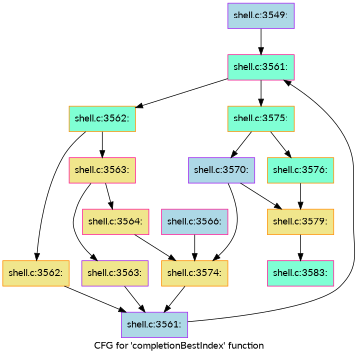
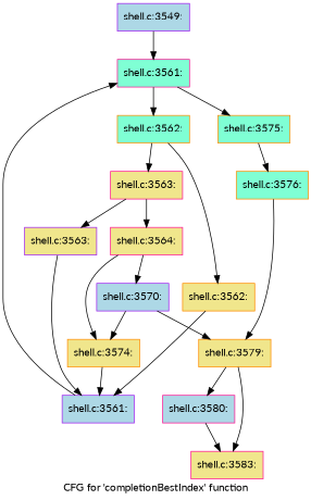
  digraph {
    fontname=Lato
    label="CFG for 'completionBestIndex' function"
    node [color=deeppink fillcolor=khaki fontname=Lato shape=record style=filled]
    edge [fontname=Lato]
    n1 [color=purple fillcolor=lightblue label="{shell.c:3549:}"]
    n2 [fillcolor=aquamarine label="{shell.c:3561:}"]
    n3 [color=darkorange fillcolor=aquamarine label="{shell.c:3562:}"]
    n4 [color=darkorange fillcolor=aquamarine label="{shell.c:3575:}"]
    n5 [color=darkorange label="{shell.c:3562:}"]
    n6 [label="{shell.c:3563:}"]
    n7 [color=darkorange fillcolor=aquamarine label="{shell.c:3576:}"]
    n8 [color=purple fillcolor=lightblue label="{shell.c:3561:}"]
    n9 [color=purple label="{shell.c:3563:}"]
    n10 [label="{shell.c:3564:}"]
    n11 [color=darkorange label="{shell.c:3579:}"]
-   n13 [fillcolor=aquamarine label="{shell.c:3583:}"]
+   n12 [fillcolor=lightblue label="{shell.c:3580:}"]
+   n13 [label="{shell.c:3583:}"]
    n14 [color=darkorange label="{shell.c:3574:}"]
    n15 [color=purple fillcolor=lightblue label="{shell.c:3570:}"]
-   n16 [fillcolor=lightblue label="{shell.c:3566:}"]
    n1 -> n2
    n2 -> n3
    n2 -> n4
    n3 -> n5
    n3 -> n6
    n4 -> n7
    n5 -> n8
    n6 -> n9
    n6 -> n10
    n7 -> n11
    n8 -> n2
    n9 -> n8
    n10 -> n14
-   n4 -> n15
+   n10 -> n15
+   n11 -> n12
    n11 -> n13
+   n12 -> n13
    n14 -> n8
    n15 -> n11
    n15 -> n14
-   n16 -> n14
  }
